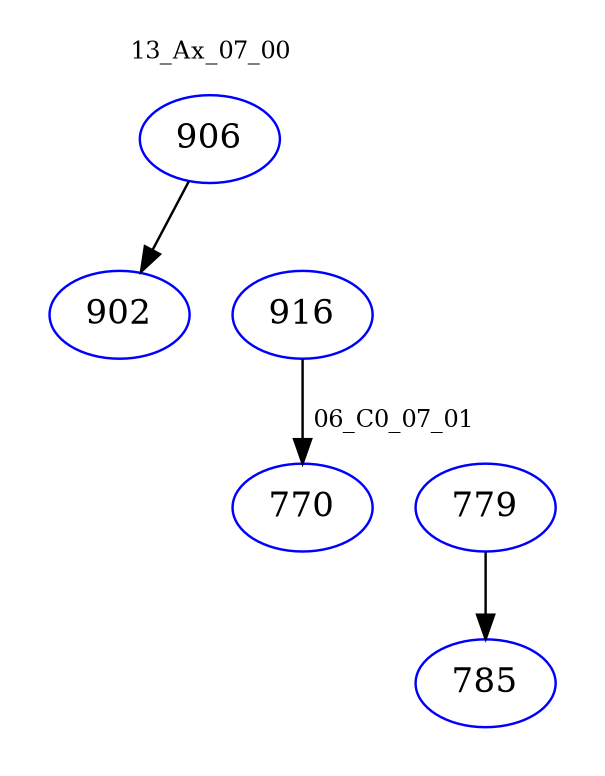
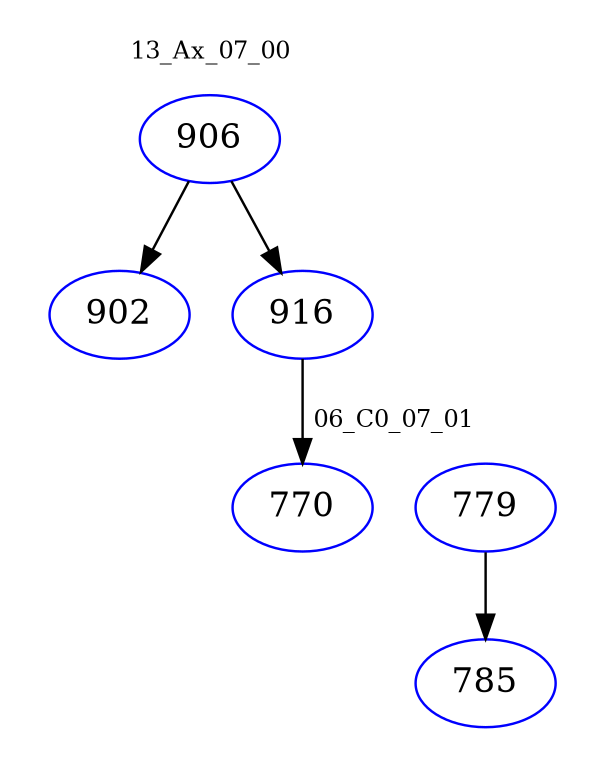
  digraph {
    node [color=blue]
    edge [color=black]
    n1 [label=906]
    n2 [label=902]
    n3 [label=916]
    n4 [label=779]
    n5 [label=770]
    n6 [label=785]
    subgraph cluster_1 {
      color=white
      fontsize=10
      label="13_Ax_07_00"
      n1
      n2
      n3
    }
    subgraph cluster_2 {
      color=white
      fontsize=10
      label="06_C0_07_01"
      n4
      n5
      n6
    }
    n1 -> n2
+   n1 -> n3
    n3 -> n5
    n4 -> n6
  }
